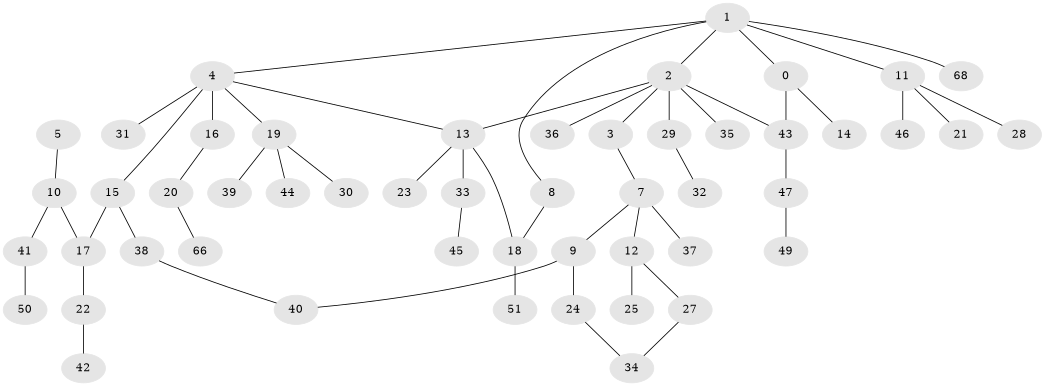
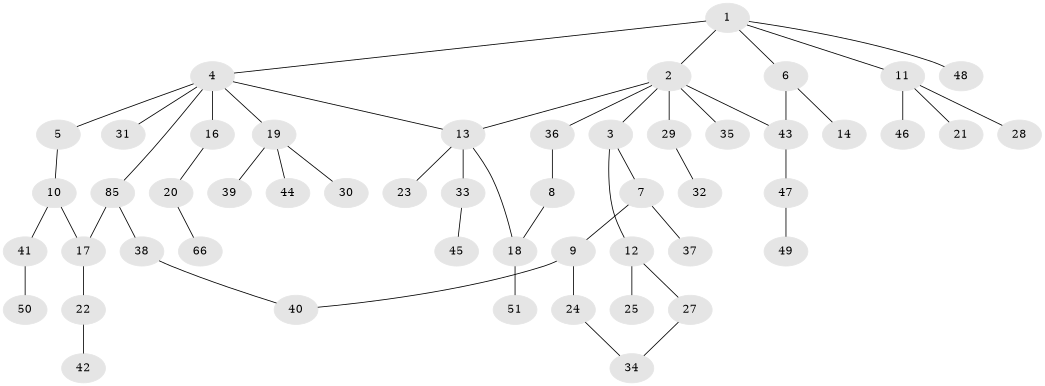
  graph {
    node [color=gray90 style=filled]
    1
    2
    4
-   6 [label=0]
+   6
    8
    11
-   48 [label=68]
+   48
    3
    13
    29
    35
    36
    43
    5
-   15
+   15 [label=85]
    16
    19
    31
    14
    18
    21
    28
    46
    7
    12
    23
    33
    32
    47
    9
    37
    25
    27
    10
    17
    38
    20
    30
    39
    44
    41
    24
    40
    51
    34
    22
    50
    45
    n49 [label=66]
    42
    49
    1 -- 2
    1 -- 4
    1 -- 6
-   1 -- 8
+   36 -- 8
    1 -- 11
    1 -- 48
    2 -- 3
    2 -- 13
    2 -- 29
    2 -- 35
    2 -- 36
    2 -- 43
    4 -- 13
+   4 -- 5
    4 -- 15
    4 -- 16
    4 -- 19
    4 -- 31
    6 -- 43
    6 -- 14
    8 -- 18
    11 -- 21
    11 -- 28
    11 -- 46
    3 -- 7
-   7 -- 12
+   3 -- 12
    13 -- 18
    13 -- 23
    13 -- 33
    29 -- 32
    43 -- 47
    5 -- 10
    15 -- 17
    15 -- 38
    16 -- 20
    19 -- 30
    19 -- 39
    19 -- 44
    18 -- 51
    7 -- 9
    7 -- 37
    12 -- 25
    12 -- 27
    33 -- 45
    47 -- 49
    9 -- 24
    9 -- 40
    27 -- 34
    10 -- 17
    10 -- 41
    17 -- 22
    38 -- 40
    20 -- n49
    41 -- 50
    24 -- 34
    22 -- 42
  }
